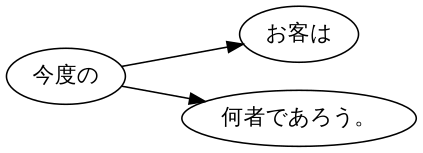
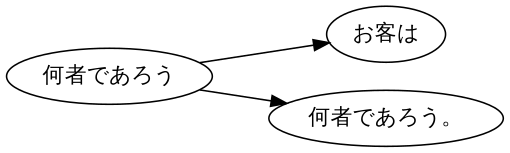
  digraph {
    fontname="Source Code Pro"
    rankdir=LR
    node [fontname="Source Code Pro"]
    edge [fontname="Source Code Pro"]
-   n1 [label="今度の"]
+   n1 [label="何者であろう"]
    n2 [label="お客は"]
    n3 [label="何者であろう。"]
    n1 -> n2
    n1 -> n3
  }
